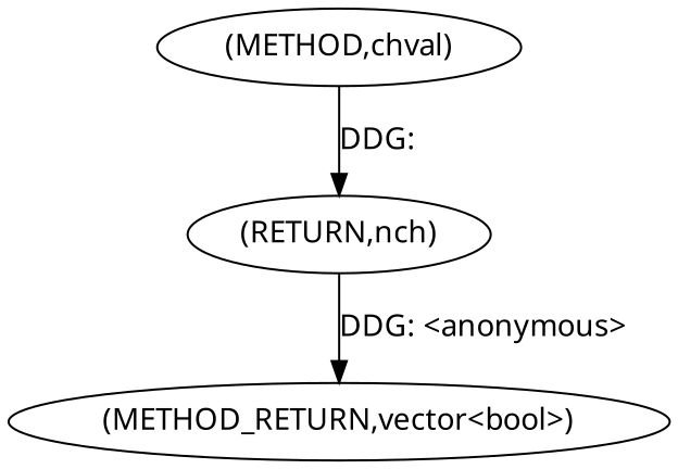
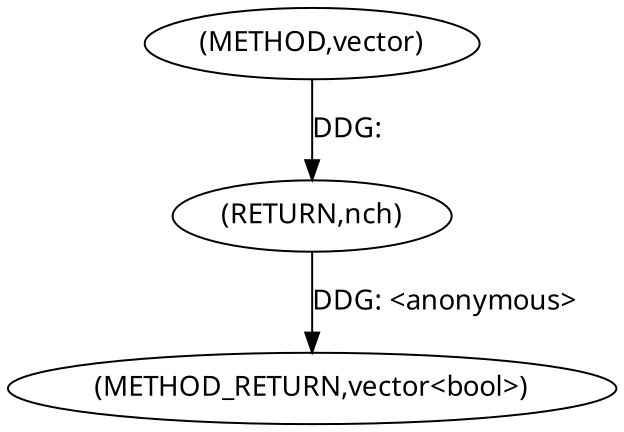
  digraph {
    fontname="Noto Sans"
    node [fontname="Noto Sans"]
    edge [fontname="Noto Sans"]
-   n1 [label="(METHOD,chval)"]
+   n1 [label="(METHOD,vector)"]
    n2 [label="(RETURN,nch)"]
    n3 [label="(METHOD_RETURN,vector<bool>)"]
    n1 -> n2 [label="DDG: "]
    n2 -> n3 [label="DDG: <anonymous>"]
  }
